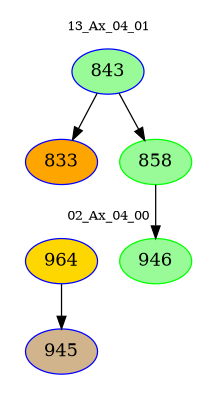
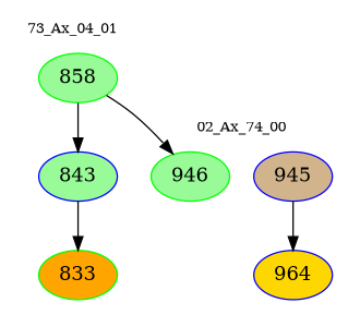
  digraph {
    node [color=blue fillcolor=palegreen style=filled]
    edge [color=black]
    n1 [label=843]
-   n2 [fillcolor=orange label=833]
+   n2 [color=green fillcolor=orange label=833]
    n3 [color=green label=858]
    n4 [fillcolor=tan label=945]
    n5 [color=green label=946]
    n6 [fillcolor=gold label=964]
    subgraph cluster_1 {
      color=white
      fontsize=10
-     label="13_Ax_04_01"
+     label="73_Ax_04_01"
      n1
      n2
      n3
    }
    subgraph cluster_2 {
      color=white
      fontsize=10
-     label="02_Ax_04_00"
+     label="02_Ax_74_00"
      n4
      n5
      n6
    }
    n1 -> n2
-   n1 -> n3
+   n3 -> n1
    n3 -> n5
-   n6 -> n4
+   n4 -> n6
  }
